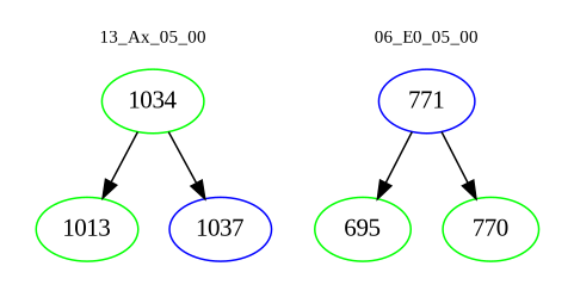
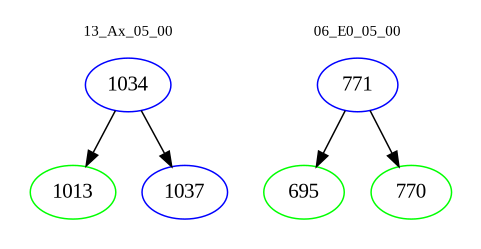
  digraph {
    fontname="Liberation Serif"
    node [color=blue fontname="Liberation Serif"]
    edge [color=black fontname="Liberation Serif"]
-   n1 [color=green label=1034]
+   n1 [label=1034]
    n2 [color=green label=1013]
    n3 [label=1037]
    n4 [label=771]
    n5 [color=green label=695]
    n6 [color=green label=770]
    subgraph cluster_1 {
      color=white
      fontsize=10
      label="13_Ax_05_00"
      n1
      n2
      n3
    }
    subgraph cluster_2 {
      color=white
      fontsize=10
      label="06_E0_05_00"
      n4
      n5
      n6
    }
    n1 -> n2
    n1 -> n3
    n4 -> n5
    n4 -> n6
  }
